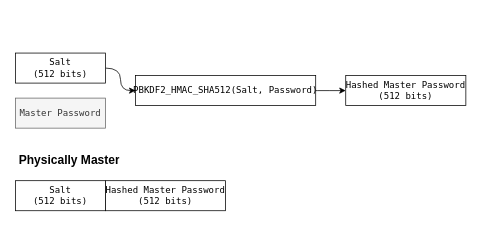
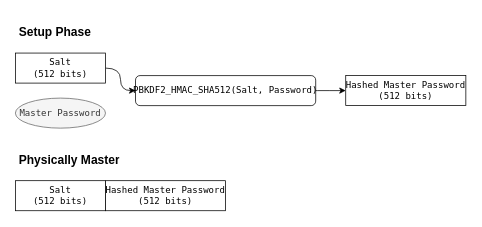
  <mxCell id="0" />
  <mxCell id="1" parent="0" />
  <mxCell id="2" value="" style="group;" parent="1" vertex="1" connectable="0"><mxGeometry x="20" y="190" width="280" height="90" as="geometry" /></mxCell>
  <mxCell id="3" value="" style="group;" parent="2" vertex="1" connectable="0"><mxGeometry y="50" width="280" height="40" as="geometry" /></mxCell>
  <mxCell id="4" value="&lt;pre&gt;Salt&lt;br/&gt;(512 bits)&lt;/pre&gt;" style="whiteSpace=wrap;html=1;" parent="3" vertex="1"><mxGeometry width="120" height="40" as="geometry" /></mxCell>
  <mxCell id="5" value="&lt;pre&gt;Hashed Master Password&lt;br/&gt;(512 bits)&lt;/pre&gt;" style="whiteSpace=wrap;html=1;" parent="3" vertex="1"><mxGeometry x="120" width="160" height="40" as="geometry" /></mxCell>
  <mxCell id="6" value="&lt;h1&gt;&lt;font style=&quot;font-size: 16px&quot;&gt;Physically Master&lt;/font&gt;&lt;/h1&gt;" style="text;html=1;strokeColor=none;fillColor=none;spacing=5;spacingTop=-20;whiteSpace=wrap;overflow=hidden;" parent="2" vertex="1"><mxGeometry width="280" height="40" as="geometry" /></mxCell>
  <mxCell id="7" value="" style="group;" parent="1" vertex="1" connectable="0"><mxGeometry x="20" y="20" width="600" height="150" as="geometry" /></mxCell>
+ <mxCell id="8" value="&lt;h1&gt;&lt;span&gt;&lt;font style=&quot;font-size: 16px&quot;&gt;Setup Phase&lt;/font&gt;&lt;/span&gt;&lt;br&gt;&lt;/h1&gt;" style="text;html=1;strokeColor=none;fillColor=none;spacing=5;spacingTop=-20;whiteSpace=wrap;overflow=hidden;" parent="7" vertex="1"><mxGeometry width="160" height="40" as="geometry" /></mxCell>
  <mxCell id="9" value="" style="group;" parent="7" vertex="1" connectable="0"><mxGeometry y="50" width="600" height="100" as="geometry" /></mxCell>
- <mxCell id="10" value="&lt;pre&gt;PBKDF2_HMAC_SHA512(Salt, Password)&lt;/pre&gt;" style="whiteSpace=wrap;html=1;" parent="9" vertex="1"><mxGeometry x="160" y="30" width="240" height="40" as="geometry" /></mxCell>
+ <mxCell id="10" value="&lt;pre&gt;PBKDF2_HMAC_SHA512(Salt, Password)&lt;/pre&gt;" style="whiteSpace=wrap;html=1;rounded=1;" parent="9" vertex="1"><mxGeometry x="160" y="30" width="240" height="40" as="geometry" /></mxCell>
  <mxCell id="11" value="&lt;pre&gt;Hashed Master Password&lt;br&gt;(512 bits)&lt;/pre&gt;" style="whiteSpace=wrap;html=1;" parent="9" vertex="1"><mxGeometry x="440" y="30" width="160" height="40" as="geometry" /></mxCell>
  <mxCell id="12" value="" style="edgeStyle=orthogonalEdgeStyle;orthogonalLoop=1;jettySize=auto;html=1;curved=1;" parent="9" source="10" target="11" edge="1"><mxGeometry relative="1" as="geometry" /></mxCell>
  <mxCell id="13" value="" style="edgeStyle=orthogonalEdgeStyle;orthogonalLoop=1;jettySize=auto;html=1;curved=1;" parent="9" source="14" target="10" edge="1"><mxGeometry relative="1" as="geometry" /></mxCell>
  <mxCell id="14" value="&lt;pre&gt;Salt&lt;br&gt;(512 bits)&lt;/pre&gt;" style="whiteSpace=wrap;html=1;" parent="9" vertex="1"><mxGeometry width="120" height="40" as="geometry" /></mxCell>
- <mxCell id="15" value="&lt;pre&gt;Master Password&lt;/pre&gt;" style="whiteSpace=wrap;html=1;fillColor=#f5f5f5;strokeColor=#666666;fontColor=#333333;" parent="9" vertex="1"><mxGeometry y="60" width="120" height="40" as="geometry" /></mxCell>
+ <mxCell id="15" value="&lt;pre&gt;Master Password&lt;/pre&gt;" style="ellipse;whiteSpace=wrap;html=1;fillColor=#f5f5f5;strokeColor=#666666;fontColor=#333333;" parent="9" vertex="1"><mxGeometry y="60" width="120" height="40" as="geometry" /></mxCell>
